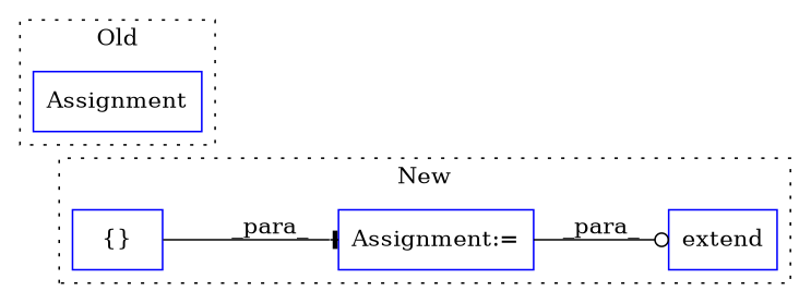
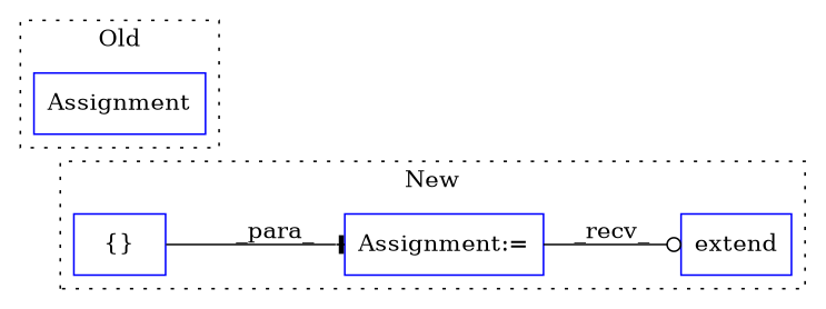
  digraph {
    rankdir=LR
    node [a=32 color=blue shape=box]
    n1 [l="7,1" label=extend s="5547,5587"]
    n2 [a=4 l="1,1" label="{}" s="4859,5307"]
    n3 [a=7 l=1 label="Assignment:=" s=4846]
    n4 [l="14,1" label=Assignment s="4393,4957"]
    subgraph cluster_1 {
      label=New
      style=dotted
      n1
      n2
      n3
    }
    subgraph cluster_2 {
      label=Old
      style=dotted
      n4
    }
    n2 -> n3 [arrowhead=tee label=_para_]
-   n3 -> n1 [arrowhead=odot label=_para_]
+   n3 -> n1 [arrowhead=odot label=_recv_]
  }
